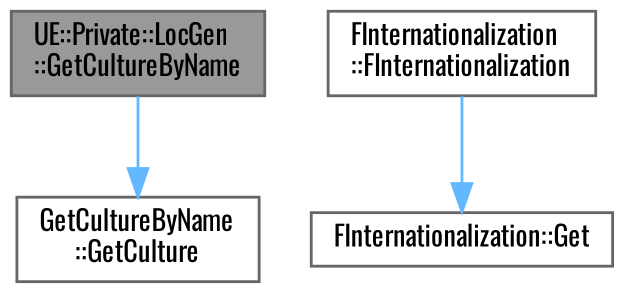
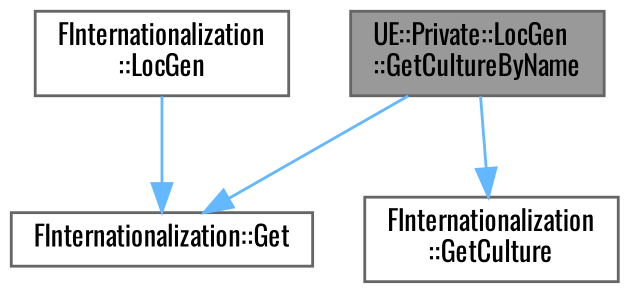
  digraph {
    fontname=Oswald
    rankdir=TB
    node [color=grey40 fillcolor=white fontname=Oswald fontsize=10 shape=box style=filled]
    edge [color=steelblue1 fontname=Oswald fontsize=10 labelfontname=Helvetica labelfontsize=10 style=solid]
    n1 [color=gray40 fillcolor=grey60 fontcolor=black height=0.2 label="UE::Private::LocGen\l::GetCultureByName" width=0.4]
    n2 [height=0.2 label="FInternationalization::Get" width=0.4]
-   n3 [height=0.2 label="GetCultureByName\l::GetCulture" width=0.4]
-   n4 [height=0.2 label="FInternationalization\l::FInternationalization" width=0.4]
+   n3 [height=0.2 label="FInternationalization\l::GetCulture" width=0.4]
+   n4 [height=0.2 label="FInternationalization\l::LocGen" width=0.4]
+   n1 -> n2
    n1 -> n3
    n4 -> n2
  }
